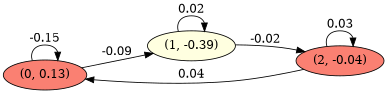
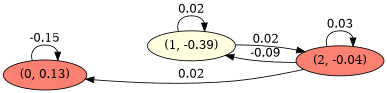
  digraph {
    rankdir=LR
    node [fillcolor=salmon style=filled]
    n1 [label="(0, 0.13)"]
    n2 [label="(2, -0.04)"]
    n3 [fillcolor=lightyellow label="(1, -0.39)"]
    n1 -> n1 [label=-0.15]
-   n2 -> n1 [label=0.04]
+   n2 -> n1 [label=0.02]
    n2 -> n2 [label=0.03]
-   n1 -> n3 [label=-0.09]
-   n3 -> n2 [label=-0.02]
+   n2 -> n3 [label=-0.09]
+   n3 -> n2 [label=0.02]
    n3 -> n3 [label=0.02]
  }
